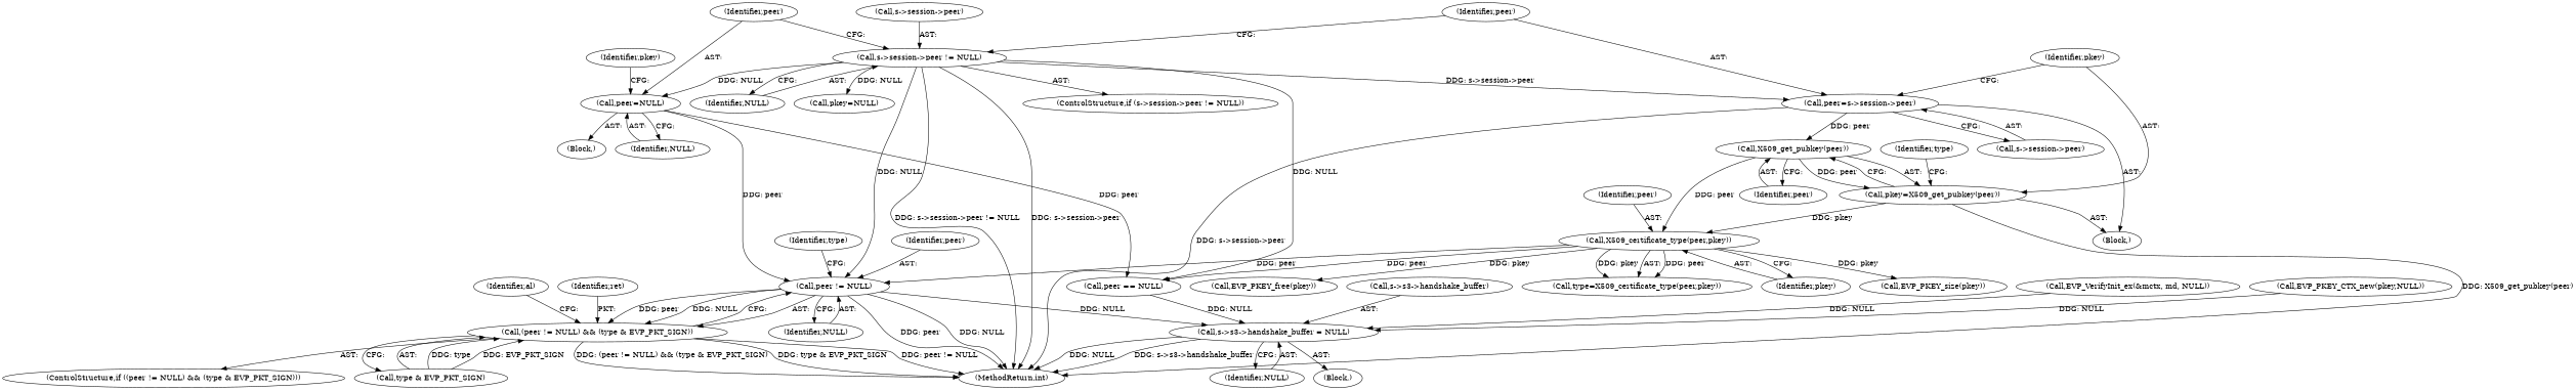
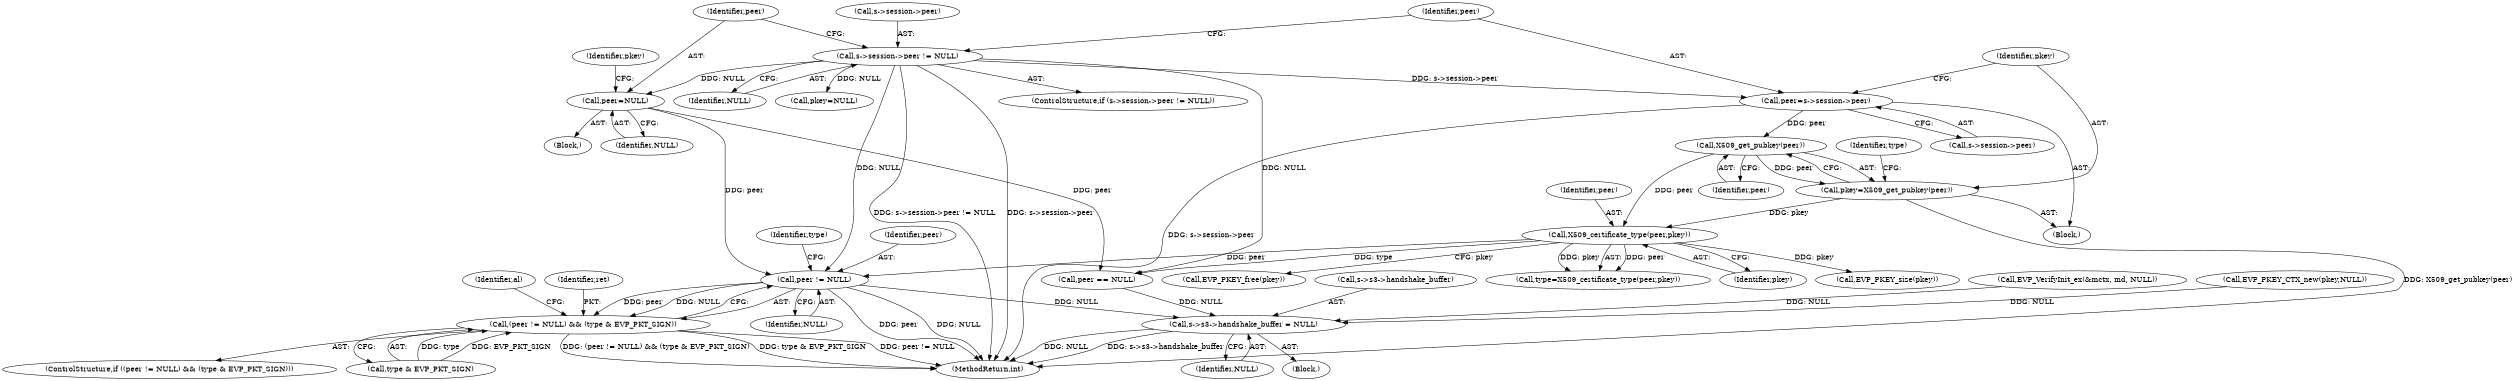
  digraph {
    n1 [label="(Call,peer != NULL)"]
    n2 [label="(Call,(peer != NULL) && (type & EVP_PKT_SIGN))"]
    n3 [label="(Call,s->s3->handshake_buffer = NULL)"]
    n4 [label="(MethodReturn,int)"]
    n5 [label="(Identifier,NULL)"]
    n6 [label="(Call,type & EVP_PKT_SIGN)"]
    n7 [label="(ControlStructure,if ((peer != NULL) && (type & EVP_PKT_SIGN)))"]
    n8 [label="(Block,)"]
    n9 [label="(Identifier,NULL)"]
    n10 [label="(Call,peer=NULL)"]
    n11 [label="(Call,peer == NULL)"]
    n12 [label="(Block,)"]
    n13 [label="(Identifier,NULL)"]
    n14 [label="(Call,s->session->peer != NULL)"]
    n15 [label="(Call,peer=s->session->peer)"]
    n16 [label="(ControlStructure,if (s->session->peer != NULL))"]
    n17 [label="(Identifier,NULL)"]
    n18 [label="(Call,pkey=NULL)"]
    n19 [label="(Call,X509_get_pubkey(peer))"]
    n20 [label="(Call,s->session->peer)"]
    n21 [label="(Block,)"]
    n22 [label="(Call,X509_certificate_type(peer,pkey))"]
    n23 [label="(Call,type=X509_certificate_type(peer,pkey))"]
    n24 [label="(Identifier,pkey)"]
    n25 [label="(Call,EVP_PKEY_size(pkey))"]
    n26 [label="(Call,EVP_PKEY_free(pkey))"]
    n27 [label="(Call,pkey=X509_get_pubkey(peer))"]
    n28 [label="(Identifier,peer)"]
    n29 [label="(Identifier,peer)"]
    n30 [label="(Identifier,peer)"]
    n31 [label="(Identifier,pkey)"]
    n32 [label="(Call,EVP_VerifyInit_ex(&mctx, md, NULL))"]
    n33 [label="(Identifier,ret)"]
    n34 [label="(Identifier,peer)"]
    n35 [label="(Identifier,peer)"]
    n36 [label="(Identifier,pkey)"]
    n37 [label="(Call,EVP_PKEY_CTX_new(pkey,NULL))"]
    n38 [label="(Identifier,type)"]
    n39 [label="(Call,s->s3->handshake_buffer)"]
    n40 [label="(Identifier,type)"]
    n41 [label="(Call,s->session->peer)"]
    n42 [label="(Identifier,al)"]
    n1 -> n2 [label="AST: "]
    n1 -> n2 [label="DDG: peer"]
    n1 -> n2 [label="DDG: NULL"]
    n1 -> n3 [label="DDG: NULL"]
    n1 -> n4 [label="DDG: peer"]
    n1 -> n4 [label="DDG: NULL"]
    n1 -> n5 [label="CFG: "]
    n2 -> n1 [label="CFG: "]
    n2 -> n4 [label="DDG: peer != NULL"]
    n2 -> n4 [label="DDG: (peer != NULL) && (type & EVP_PKT_SIGN)"]
    n2 -> n4 [label="DDG: type & EVP_PKT_SIGN"]
    n2 -> n6 [label="CFG: "]
    n2 -> n7 [label="AST: "]
    n3 -> n4 [label="DDG: NULL"]
    n3 -> n4 [label="DDG: s->s3->handshake_buffer"]
    n3 -> n8 [label="AST: "]
    n3 -> n9 [label="CFG: "]
    n5 -> n1 [label="AST: "]
    n6 -> n2 [label="AST: "]
    n6 -> n2 [label="DDG: type"]
    n6 -> n2 [label="DDG: EVP_PKT_SIGN"]
    n9 -> n3 [label="AST: "]
    n10 -> n1 [label="DDG: peer"]
    n10 -> n11 [label="DDG: peer"]
    n10 -> n12 [label="AST: "]
    n10 -> n13 [label="CFG: "]
    n11 -> n3 [label="DDG: NULL"]
    n13 -> n10 [label="AST: "]
    n14 -> n1 [label="DDG: NULL"]
    n14 -> n4 [label="DDG: s->session->peer"]
    n14 -> n4 [label="DDG: s->session->peer != NULL"]
    n14 -> n10 [label="DDG: NULL"]
    n14 -> n11 [label="DDG: NULL"]
    n14 -> n15 [label="DDG: s->session->peer"]
    n14 -> n16 [label="AST: "]
    n14 -> n17 [label="CFG: "]
    n14 -> n18 [label="DDG: NULL"]
    n15 -> n4 [label="DDG: s->session->peer"]
    n15 -> n19 [label="DDG: peer"]
    n15 -> n20 [label="CFG: "]
    n15 -> n21 [label="AST: "]
    n17 -> n14 [label="AST: "]
    n19 -> n22 [label="DDG: peer"]
    n19 -> n27 [label="AST: "]
    n19 -> n27 [label="DDG: peer"]
    n19 -> n28 [label="CFG: "]
    n20 -> n15 [label="AST: "]
    n22 -> n1 [label="DDG: peer"]
-   n22 -> n11 [label="DDG: peer"]
+   n22 -> n11 [label="DDG: type"]
    n22 -> n23 [label="AST: "]
    n22 -> n23 [label="DDG: peer"]
    n22 -> n23 [label="DDG: pkey"]
    n22 -> n24 [label="CFG: "]
    n22 -> n25 [label="DDG: pkey"]
-   n22 -> n26 [label="DDG: pkey"]
+   n22 -> n26 [label="CFG: pkey"]
    n24 -> n22 [label="AST: "]
    n27 -> n4 [label="DDG: X509_get_pubkey(peer)"]
    n27 -> n19 [label="CFG: "]
    n27 -> n21 [label="AST: "]
    n27 -> n22 [label="DDG: pkey"]
    n28 -> n19 [label="AST: "]
    n29 -> n22 [label="AST: "]
    n30 -> n14 [label="CFG: "]
    n30 -> n15 [label="AST: "]
    n31 -> n15 [label="CFG: "]
    n31 -> n27 [label="AST: "]
    n32 -> n3 [label="DDG: NULL"]
    n33 -> n2 [label="PKT: "]
    n34 -> n10 [label="AST: "]
    n34 -> n14 [label="CFG: "]
    n35 -> n1 [label="AST: "]
    n36 -> n10 [label="CFG: "]
    n37 -> n3 [label="DDG: NULL"]
    n38 -> n1 [label="CFG: "]
    n39 -> n3 [label="AST: "]
    n40 -> n27 [label="CFG: "]
    n41 -> n14 [label="AST: "]
    n42 -> n2 [label="CFG: "]
  }
